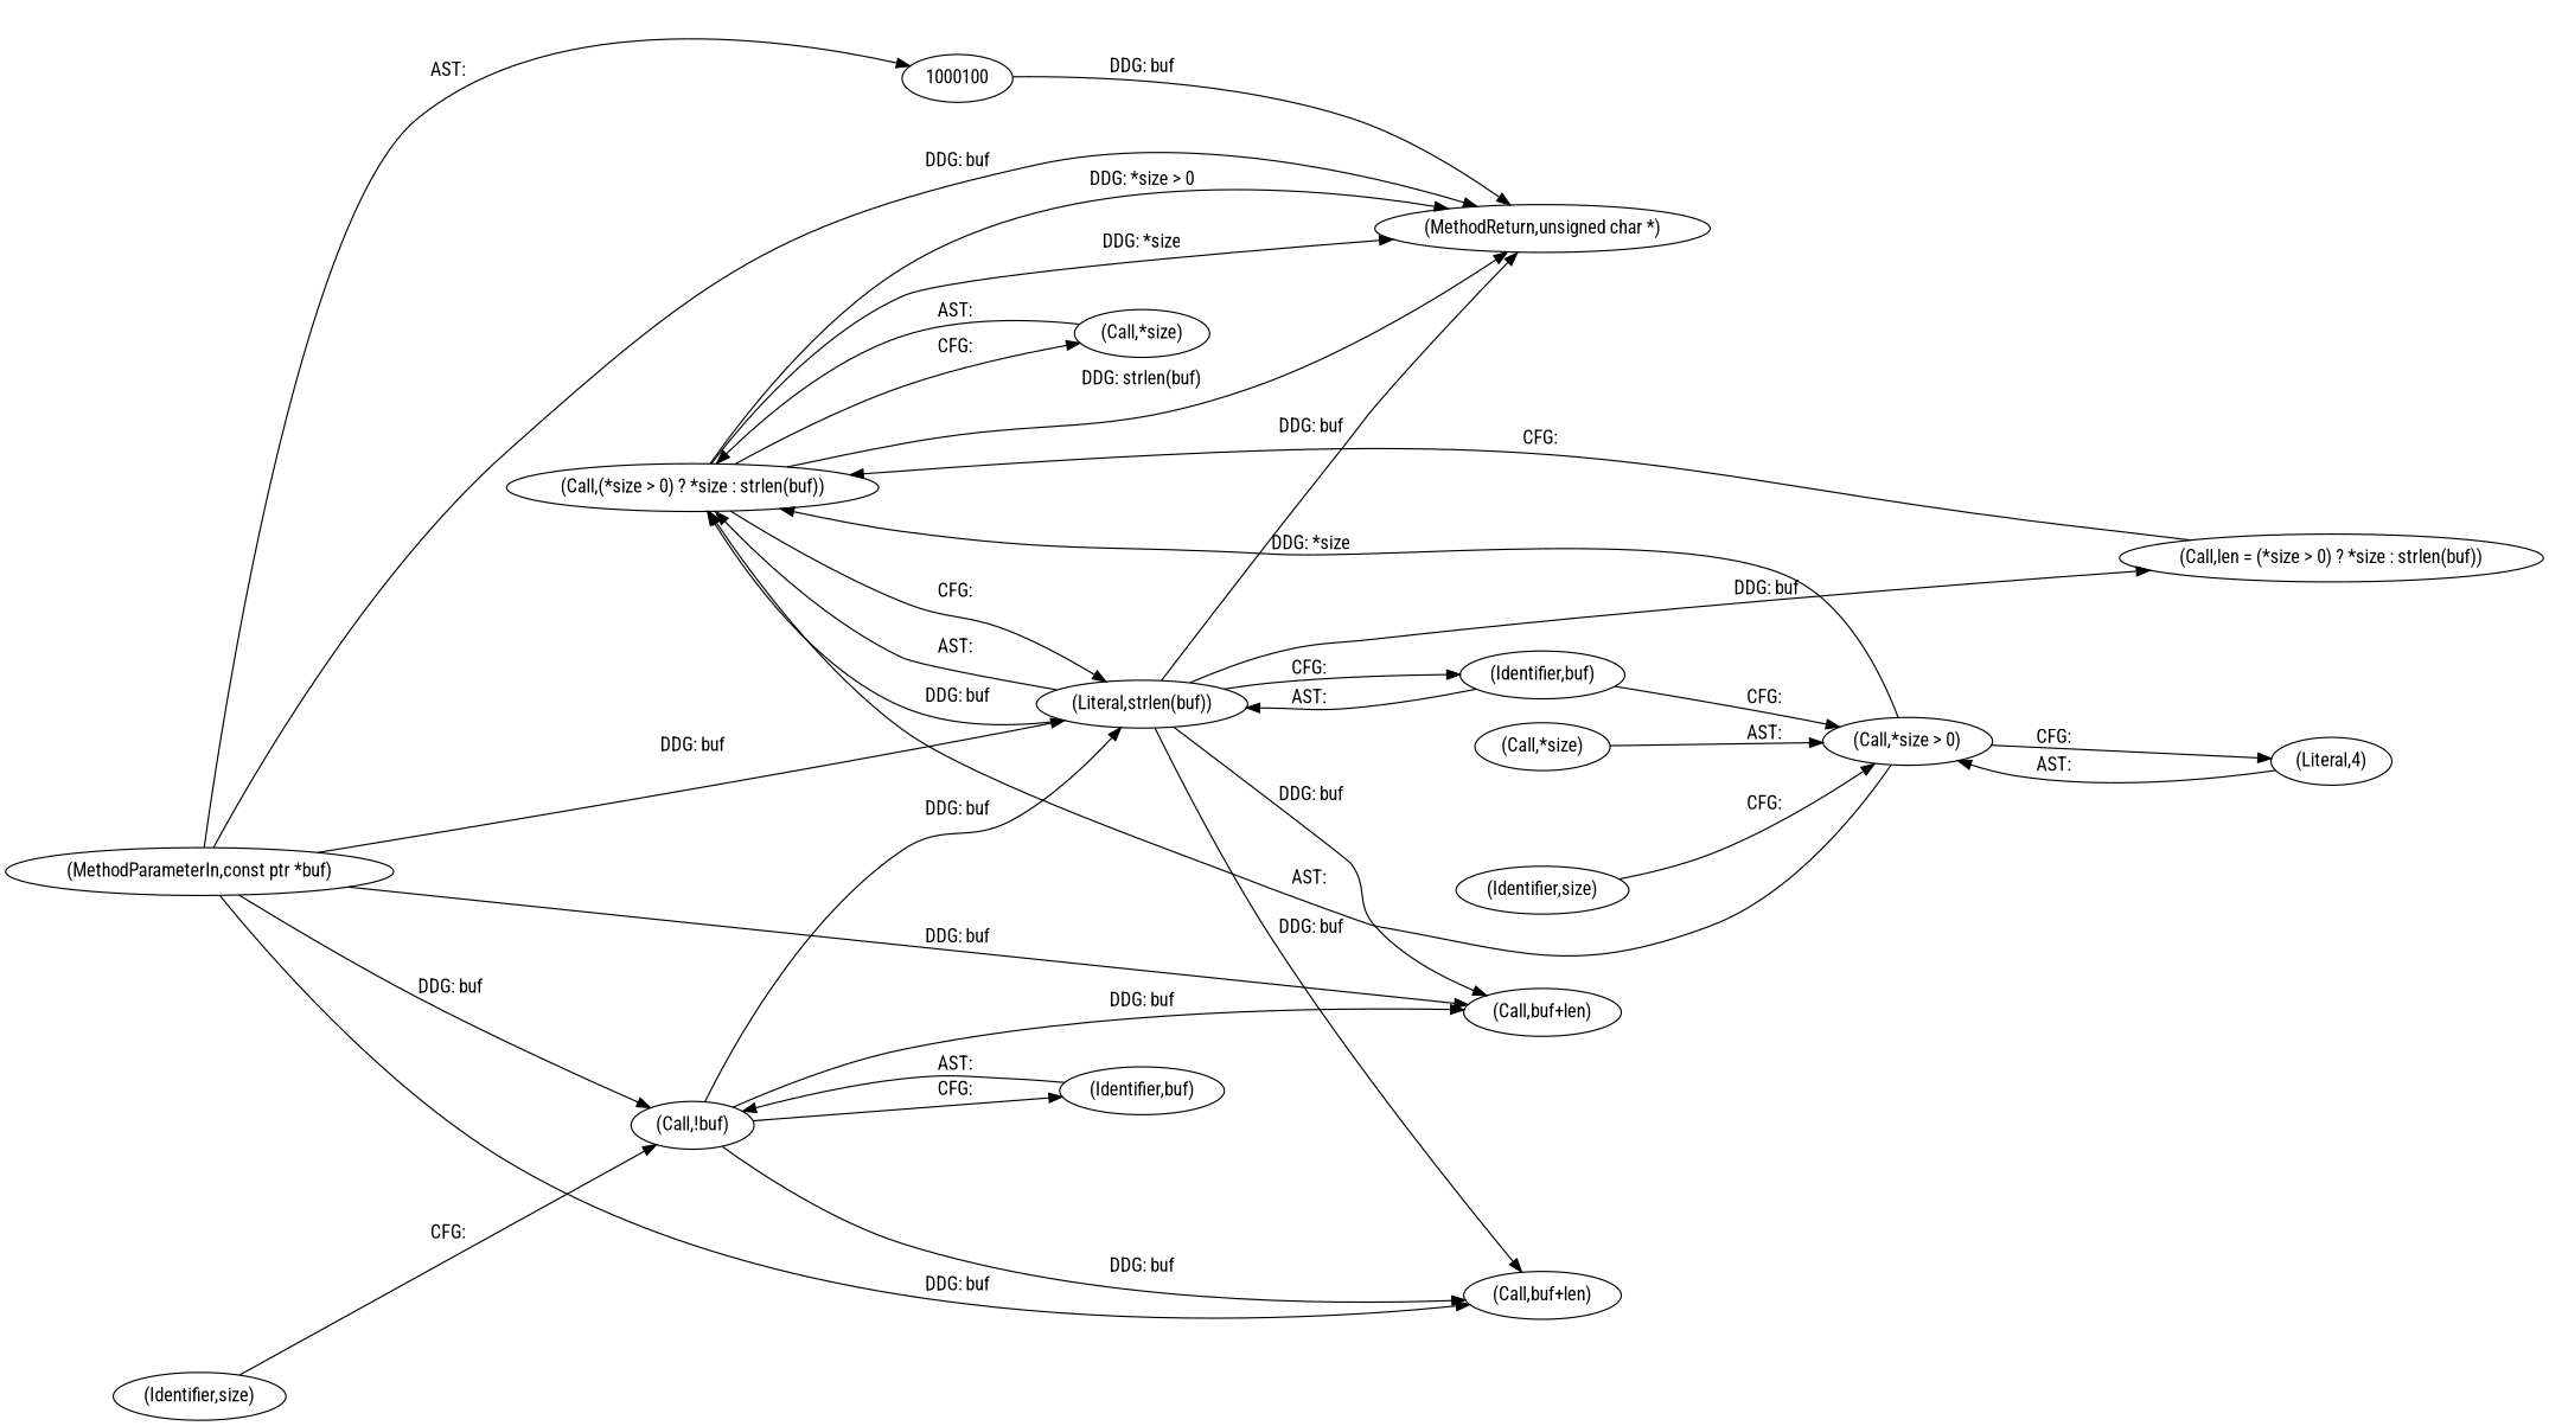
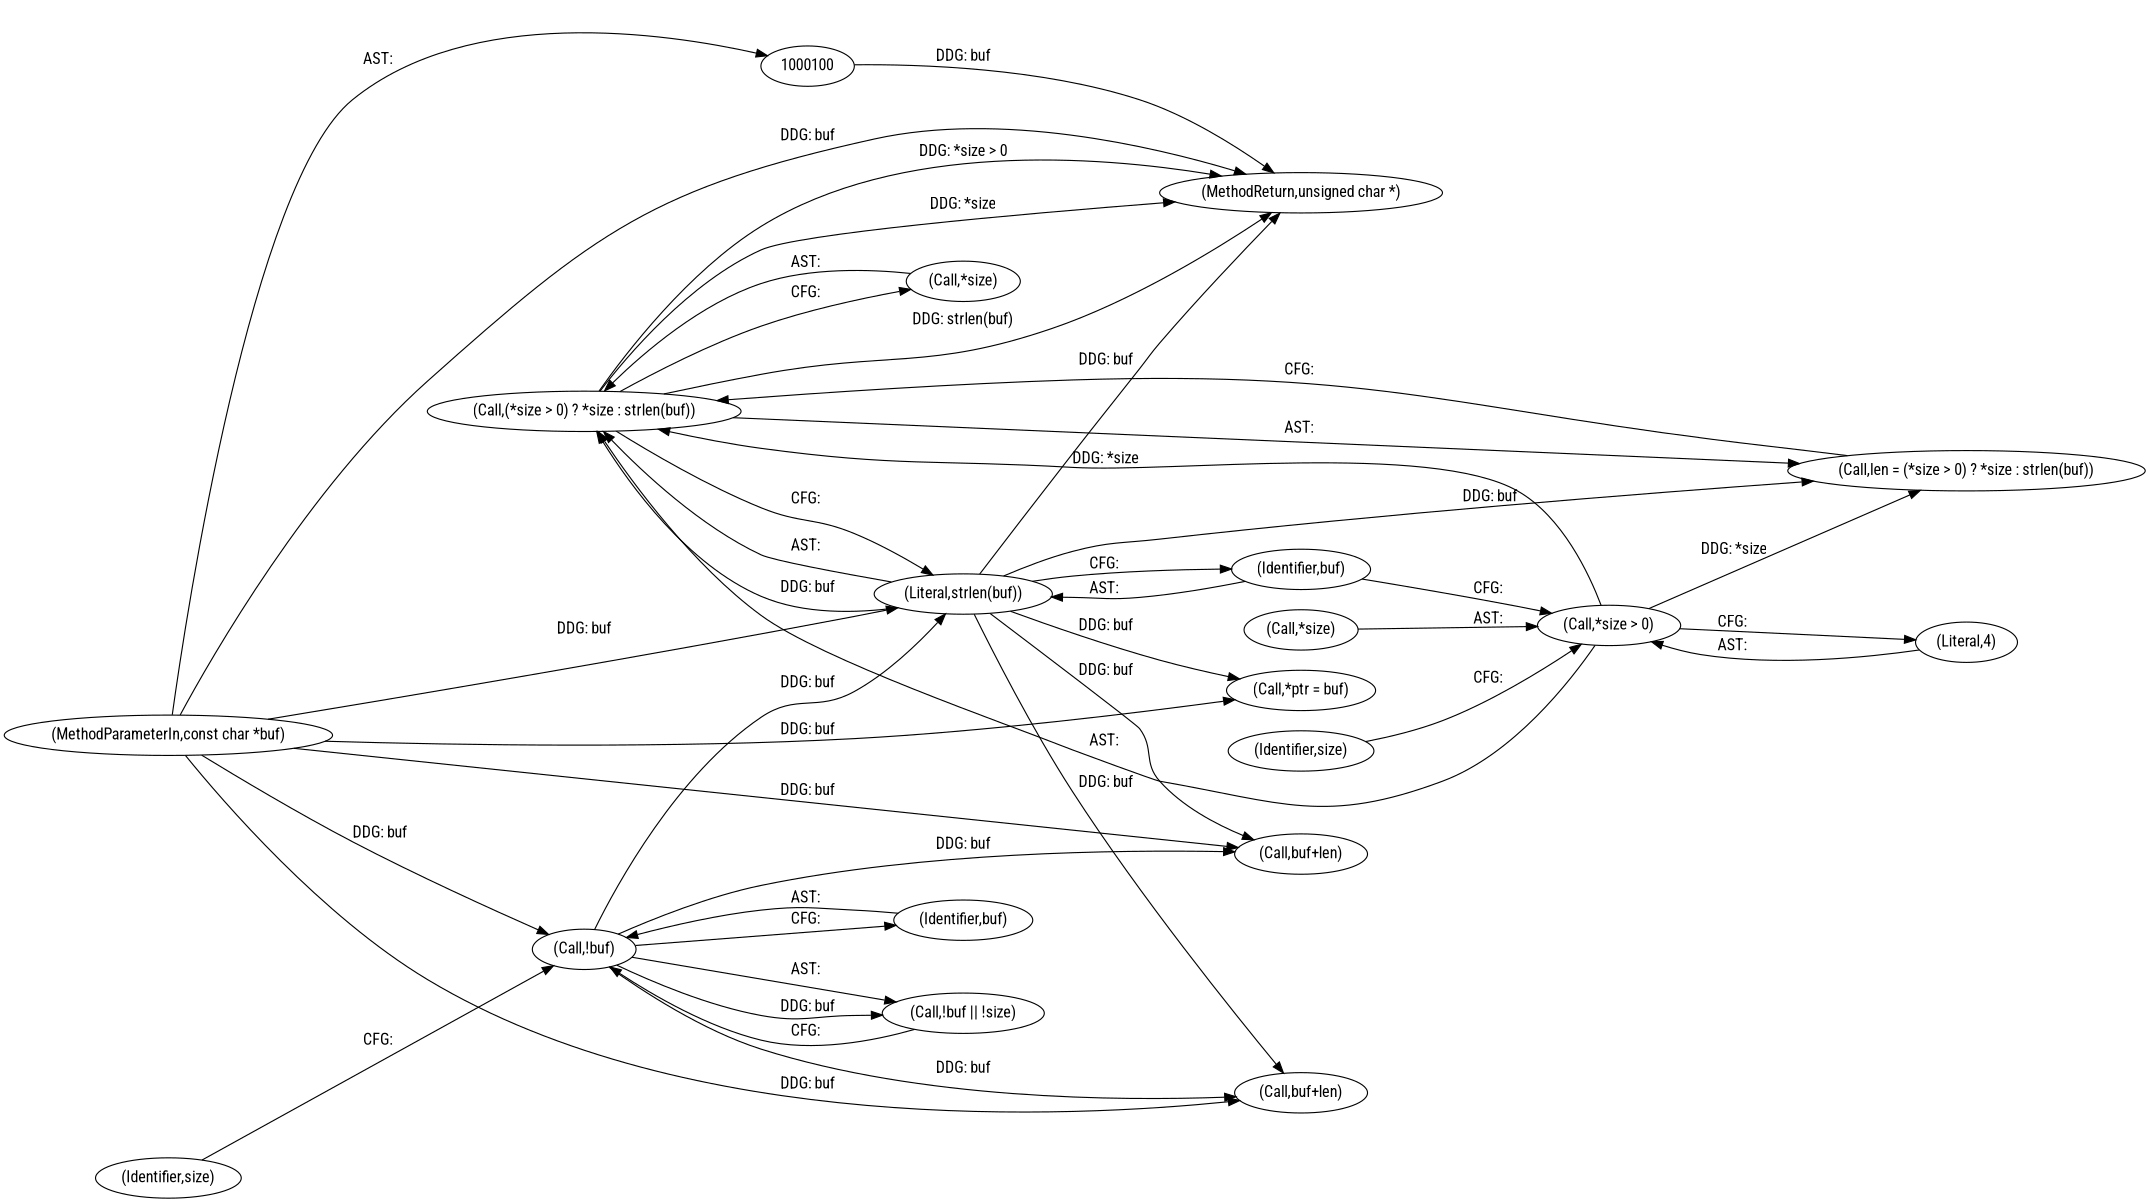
  digraph {
    fontname="Roboto Condensed"
    rankdir=LR
    node [fontname="Roboto Condensed"]
    edge [fontname="Roboto Condensed"]
    n1 [label="(Call,(*size > 0) ? *size : strlen(buf))"]
    n2 [label="(Literal,strlen(buf))"]
    n3 [label="(MethodReturn,unsigned char *)"]
    n4 [label="(Call,len = (*size > 0) ? *size : strlen(buf))"]
    n5 [label="(Call,*size)"]
    n6 [label="(Call,buf+len)"]
    n7 [label="(Call,buf+len)"]
+   n8 [label="(Call,*ptr = buf)"]
    n9 [label="(Identifier,buf)"]
    n10 [label="(Call,*size > 0)"]
    n11 [label="(Literal,4)"]
    n12 [label="(Call,!buf)"]
    n13 [label="(Identifier,buf)"]
-   n15 [label="(MethodParameterIn,const ptr *buf)"]
+   n14 [label="(Call,!buf || !size)"]
+   n15 [label="(MethodParameterIn,const char *buf)"]
    1000100
    n17 [label="(Identifier,size)"]
    n18 [label="(Identifier,size)"]
    n19 [label="(Call,*size)"]
    n1 -> n2 [label="CFG: "]
    n1 -> n3 [label="DDG: *size"]
    n1 -> n3 [label="DDG: strlen(buf)"]
    n1 -> n3 [label="DDG: *size > 0"]
+   n1 -> n4 [label="AST: "]
    n1 -> n5 [label="CFG: "]
    n2 -> n1 [label="AST: "]
    n2 -> n1 [label="DDG: buf"]
    n2 -> n3 [label="DDG: buf"]
    n2 -> n4 [label="DDG: buf"]
    n2 -> n6 [label="DDG: buf"]
    n2 -> n7 [label="DDG: buf"]
+   n2 -> n8 [label="DDG: buf"]
    n2 -> n9 [label="CFG: "]
    n4 -> n1 [label="CFG: "]
    n5 -> n1 [label="AST: "]
    n9 -> n2 [label="AST: "]
    n9 -> n10 [label="CFG: "]
    n10 -> n1 [label="AST: "]
    n10 -> n1 [label="DDG: *size"]
+   n10 -> n4 [label="DDG: *size"]
    n10 -> n11 [label="CFG: "]
    n11 -> n10 [label="AST: "]
    n12 -> n2 [label="DDG: buf"]
    n12 -> n6 [label="DDG: buf"]
    n12 -> n7 [label="DDG: buf"]
    n12 -> n13 [label="CFG: "]
+   n12 -> n14 [label="AST: "]
+   n12 -> n14 [label="DDG: buf"]
    n13 -> n12 [label="AST: "]
+   n14 -> n12 [label="CFG: "]
    n15 -> n2 [label="DDG: buf"]
    n15 -> n3 [label="DDG: buf"]
    n15 -> n6 [label="DDG: buf"]
    n15 -> n7 [label="DDG: buf"]
+   n15 -> n8 [label="DDG: buf"]
    n15 -> n12 [label="DDG: buf"]
    n15 -> 1000100 [label="AST: "]
    1000100 -> n3 [label="DDG: buf"]
    n17 -> n12 [label="CFG: "]
    n18 -> n10 [label="CFG: "]
    n19 -> n10 [label="AST: "]
  }
